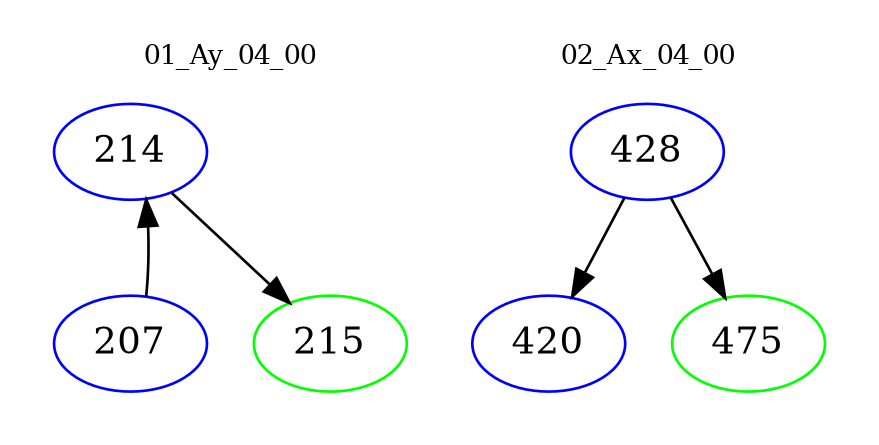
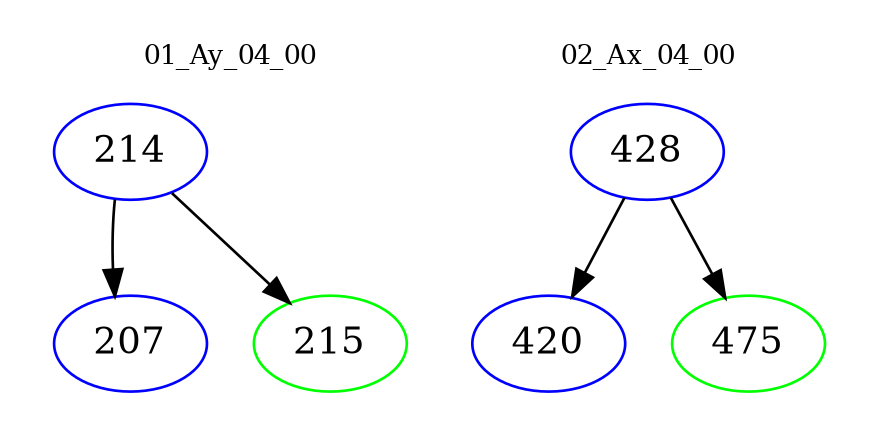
  digraph {
    node [color=blue]
    edge [color=black]
    n1 [label=214]
    n2 [label=207]
    n3 [color=green label=215]
    n4 [label=428]
    n5 [label=420]
    n6 [color=green label=475]
    subgraph cluster_1 {
      color=white
      fontsize=10
      label="01_Ay_04_00"
      n1
      n2
      n3
    }
    subgraph cluster_2 {
      color=white
      fontsize=10
      label="02_Ax_04_00"
      n4
      n5
      n6
    }
-   n2 -> n1
+   n1 -> n2
    n1 -> n3
    n4 -> n5
    n4 -> n6
  }
